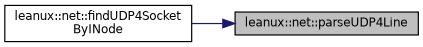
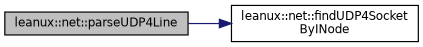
  digraph {
    rankdir=RL
    node [color=black fontname=Helvetica fontsize=10 shape=record]
    n1 [fillcolor=grey75 fontcolor=black height=0.2 label="leanux::net::parseUDP4Line" style=filled width=0.4]
    n2 [height=0.2 label="leanux::net::findUDP4Socket\lByINode" width=0.4]
-   n1 -> n2 [color=midnightblue dir=back fontname=Helvetica fontsize=10 labelfontname=Helvetica labelfontsize=10 style=solid]
+   n2 -> n1 [color=midnightblue dir=back fontname=Helvetica fontsize=10 labelfontname=Helvetica labelfontsize=10 style=solid]
  }
